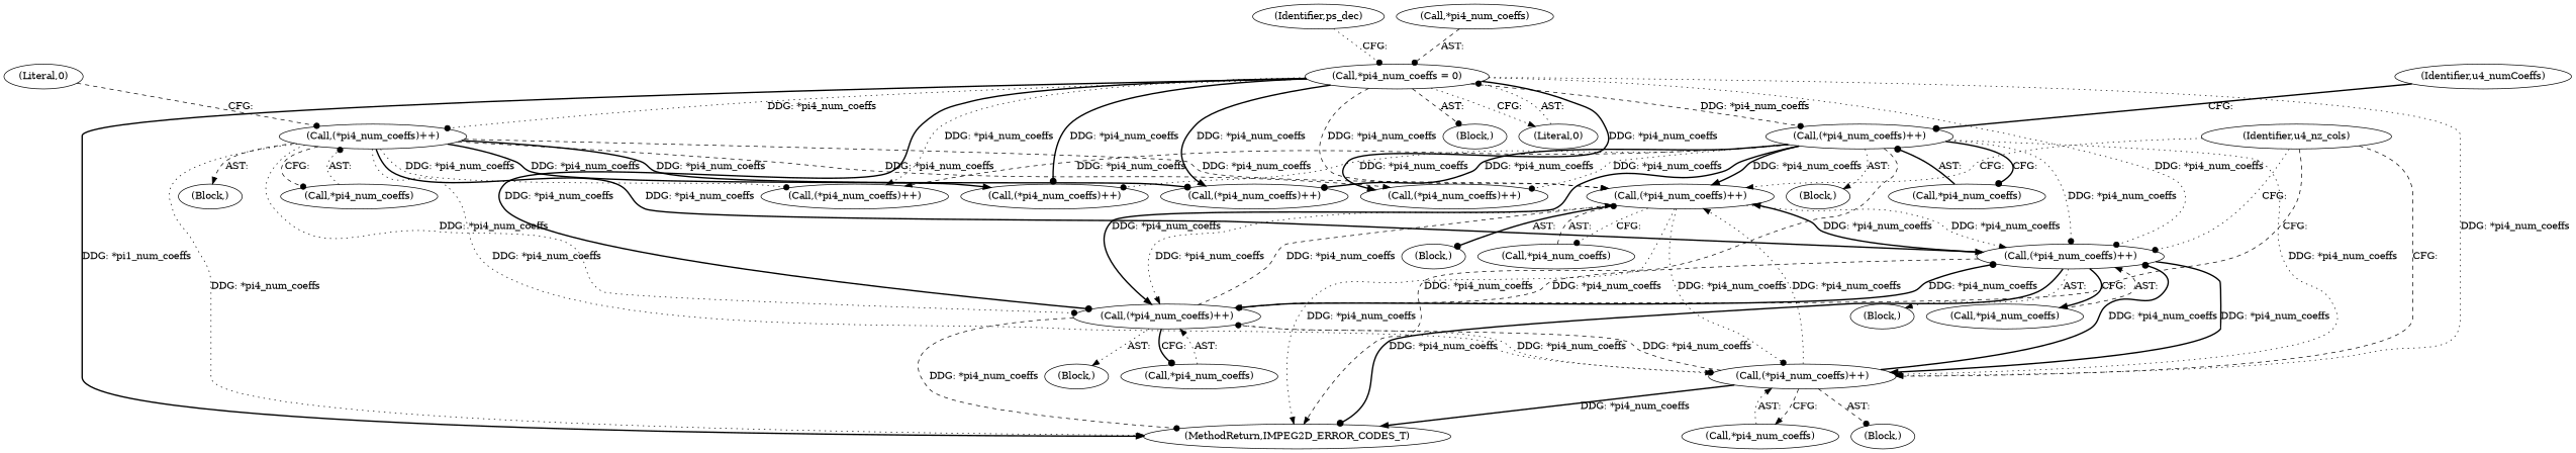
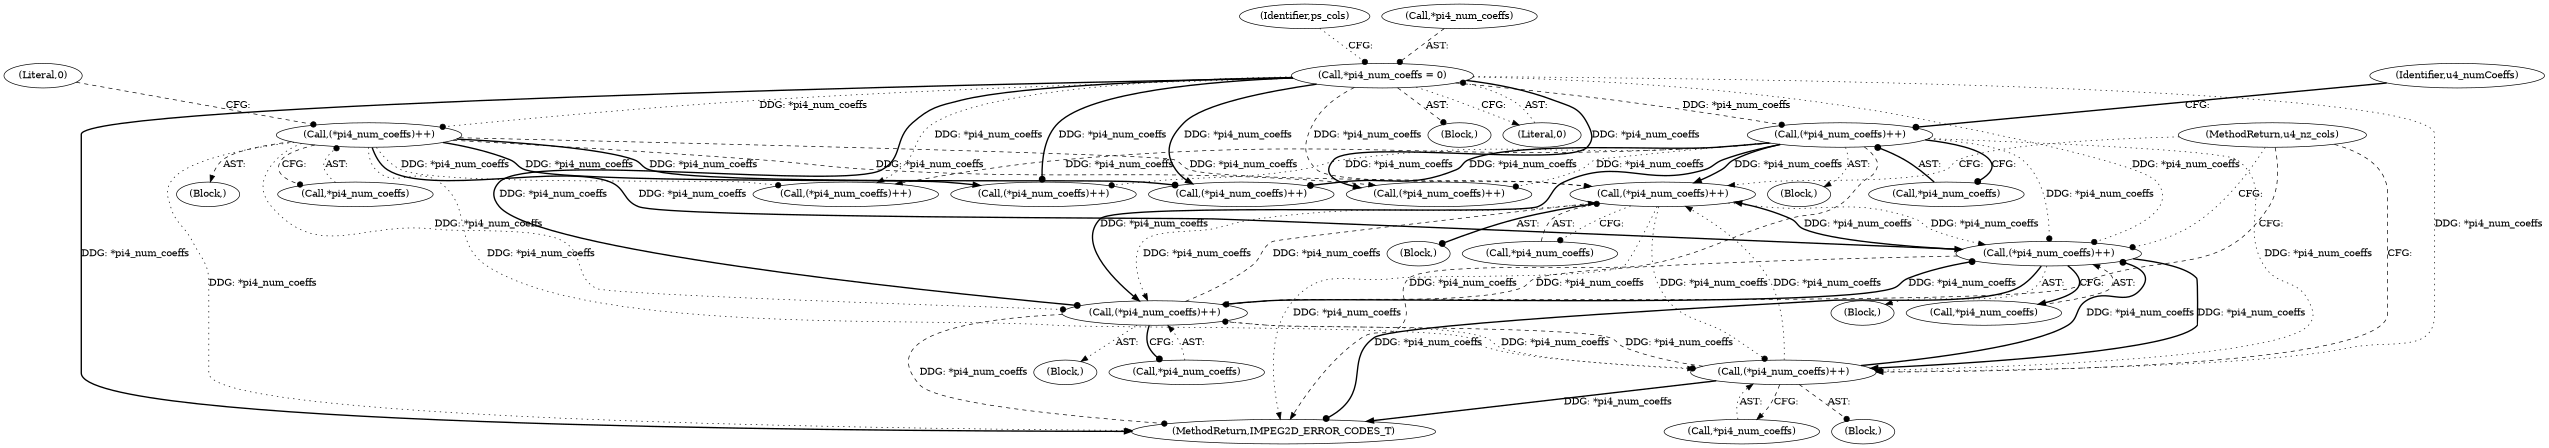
  digraph {
    edge [arrowhead=normal style=dotted]
    n1 [label="(Call,(*pi4_num_coeffs)++)"]
    n2 [label="(Call,(*pi4_num_coeffs)++)"]
    n3 [label="(Call,(*pi4_num_coeffs)++)"]
    n4 [label="(Call,(*pi4_num_coeffs)++)"]
    n5 [label="(Block,)"]
    n6 [label="(MethodReturn,IMPEG2D_ERROR_CODES_T)"]
    n7 [label="(Call,*pi4_num_coeffs)"]
    n8 [label="(Call,*pi4_num_coeffs)"]
    n9 [label="(Block,)"]
    n10 [label="(Call,*pi4_num_coeffs)"]
    n11 [label="(Block,)"]
    n12 [label="(Block,)"]
    n13 [label="(Call,*pi4_num_coeffs)"]
    n14 [label="(Call,*pi4_num_coeffs = 0)"]
    n15 [label="(Call,(*pi4_num_coeffs)++)"]
    n16 [label="(Call,(*pi4_num_coeffs)++)"]
    n17 [label="(Block,)"]
    n18 [label="(Call,(*pi4_num_coeffs)++)"]
    n19 [label="(Literal,0)"]
    n20 [label="(Call,(*pi4_num_coeffs)++)"]
    n21 [label="(Call,(*pi4_num_coeffs)++)"]
    n22 [label="(Call,(*pi4_num_coeffs)++)"]
    n23 [label="(Block,)"]
    n24 [label="(Call,*pi4_num_coeffs)"]
    n25 [label="(Call,*pi4_num_coeffs)"]
    n26 [label="(Block,)"]
    n27 [label="(Literal,0)"]
-   n28 [label="(Identifier,u4_nz_cols)"]
-   n29 [label="(Identifier,ps_dec)"]
+   n28 [label="(MethodReturn,u4_nz_cols)"]
+   n29 [label="(Identifier,ps_cols)"]
    n30 [label="(Call,*pi4_num_coeffs)"]
    n31 [label="(Identifier,u4_numCoeffs)"]
    n1 -> n2 [label="DDG: *pi4_num_coeffs"]
    n1 -> n3 [label="DDG: *pi4_num_coeffs"]
    n1 -> n4 [arrowhead=dot label="DDG: *pi4_num_coeffs"]
    n1 -> n5 [arrowhead=dot label="AST: " style=bold]
    n1 -> n6 [label="DDG: *pi4_num_coeffs"]
    n1 -> n7 [arrowhead=dot label="CFG: "]
    n2 -> n1 [label="DDG: *pi4_num_coeffs" style=bold]
    n2 -> n3 [arrowhead=dot label="DDG: *pi4_num_coeffs" style=dashed]
    n2 -> n4 [label="DDG: *pi4_num_coeffs" style=bold]
    n2 -> n6 [arrowhead=dot label="DDG: *pi4_num_coeffs" style=bold]
    n2 -> n8 [label="CFG: " style=bold]
    n2 -> n9 [label="AST: "]
    n3 -> n1 [label="DDG: *pi4_num_coeffs" style=dashed]
    n3 -> n2 [arrowhead=dot label="DDG: *pi4_num_coeffs" style=bold]
    n3 -> n4 [label="DDG: *pi4_num_coeffs"]
    n3 -> n6 [arrowhead=dot label="DDG: *pi4_num_coeffs" style=dashed]
    n3 -> n10 [arrowhead=dot label="CFG: " style=bold]
    n3 -> n11 [label="AST: "]
    n4 -> n1 [label="DDG: *pi4_num_coeffs"]
    n4 -> n2 [arrowhead=dot label="DDG: *pi4_num_coeffs" style=bold]
    n4 -> n3 [arrowhead=dot label="DDG: *pi4_num_coeffs" style=dashed]
    n4 -> n6 [label="DDG: *pi4_num_coeffs" style=bold]
    n4 -> n12 [arrowhead=dot label="AST: " style=dashed]
    n4 -> n13 [label="CFG: " style=dashed]
    n7 -> n1 [arrowhead=dot label="AST: " style=dashed]
    n8 -> n2 [label="AST: " style=dashed]
    n10 -> n3 [label="AST: "]
    n13 -> n4 [label="AST: "]
    n14 -> n1 [label="DDG: *pi4_num_coeffs" style=dashed]
    n14 -> n2 [arrowhead=dot label="DDG: *pi4_num_coeffs"]
    n14 -> n3 [arrowhead=dot label="DDG: *pi4_num_coeffs" style=bold]
    n14 -> n4 [label="DDG: *pi4_num_coeffs"]
-   n14 -> n6 [label="DDG: *pi1_num_coeffs" style=bold]
+   n14 -> n6 [label="DDG: *pi4_num_coeffs" style=bold]
    n14 -> n15 [arrowhead=dot label="DDG: *pi4_num_coeffs"]
    n14 -> n16 [arrowhead=dot label="DDG: *pi4_num_coeffs" style=dashed]
    n14 -> n17 [arrowhead=dot label="AST: " style=dashed]
    n14 -> n18 [label="DDG: *pi4_num_coeffs"]
    n14 -> n19 [label="CFG: "]
    n14 -> n20 [arrowhead=dot label="DDG: *pi4_num_coeffs" style=bold]
    n14 -> n21 [label="DDG: *pi4_num_coeffs" style=bold]
    n14 -> n22 [label="DDG: *pi4_num_coeffs" style=bold]
    n15 -> n1 [label="DDG: *pi4_num_coeffs" style=dashed]
    n15 -> n2 [label="DDG: *pi4_num_coeffs" style=bold]
    n15 -> n3 [arrowhead=dot label="DDG: *pi4_num_coeffs"]
    n15 -> n4 [arrowhead=dot label="DDG: *pi4_num_coeffs"]
    n15 -> n6 [label="DDG: *pi4_num_coeffs"]
    n15 -> n18 [arrowhead=dot label="DDG: *pi4_num_coeffs"]
    n15 -> n20 [label="DDG: *pi4_num_coeffs" style=bold]
    n15 -> n21 [arrowhead=dot label="DDG: *pi4_num_coeffs" style=bold]
    n15 -> n22 [label="DDG: *pi4_num_coeffs" style=dashed]
    n15 -> n23 [label="AST: " style=dashed]
    n15 -> n24 [arrowhead=dot label="CFG: " style=dashed]
    n16 -> n1 [label="DDG: *pi4_num_coeffs" style=bold]
    n16 -> n2 [arrowhead=dot label="DDG: *pi4_num_coeffs"]
    n16 -> n3 [label="DDG: *pi4_num_coeffs" style=bold]
    n16 -> n4 [label="DDG: *pi4_num_coeffs"]
    n16 -> n6 [label="DDG: *pi4_num_coeffs" style=dashed]
    n16 -> n18 [label="DDG: *pi4_num_coeffs" style=dashed]
    n16 -> n20 [arrowhead=dot label="DDG: *pi4_num_coeffs"]
    n16 -> n21 [arrowhead=dot label="DDG: *pi4_num_coeffs" style=bold]
    n16 -> n22 [arrowhead=dot label="DDG: *pi4_num_coeffs"]
    n16 -> n25 [arrowhead=dot label="CFG: " style=bold]
    n16 -> n26 [label="AST: "]
    n19 -> n14 [arrowhead=dot label="AST: "]
    n24 -> n15 [arrowhead=dot label="AST: "]
    n25 -> n16 [arrowhead=dot label="AST: " style=bold]
    n27 -> n15 [arrowhead=dot label="CFG: " style=dashed]
    n28 -> n1 [label="CFG: "]
    n28 -> n2 [arrowhead=dot label="CFG: "]
    n28 -> n3 [label="CFG: " style=dashed]
    n28 -> n4 [label="CFG: " style=dashed]
    n29 -> n14 [arrowhead=dot label="CFG: "]
    n30 -> n14 [arrowhead=dot label="AST: " style=dashed]
    n31 -> n16 [arrowhead=dot label="CFG: " style=bold]
  }
